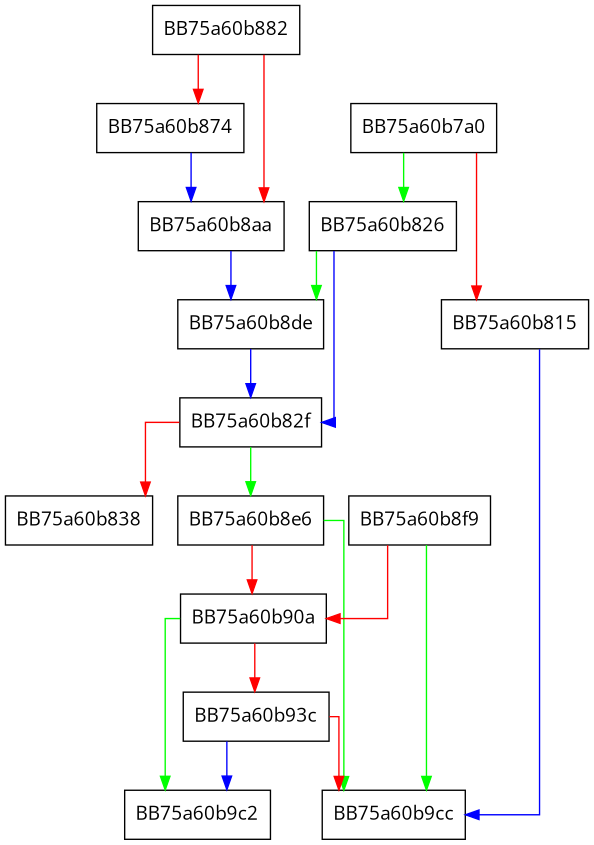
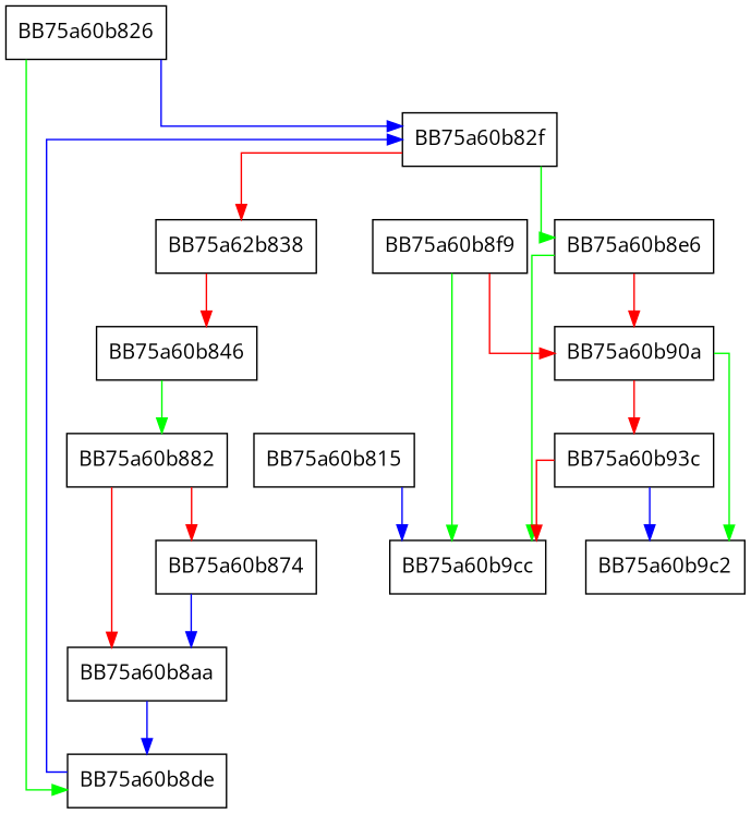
  digraph {
    fontname="Open Sans"
    splines=ortho
    node [fontname="Open Sans" shape=box]
    edge [color=red fontname="Open Sans"]
-   BB75a60b7a0
    BB75a60b826
    n3 [label=BB75a60b815]
    BB75a60b82f
    BB75a60b8de
    BB75a60b9cc
    BB75a60b8e6
-   BB75a60b838
+   BB75a60b838 [label=BB75a62b838]
    BB75a60b90a
+   BB75a60b846
    BB75a60b8f9
    BB75a60b882
    BB75a60b874
    BB75a60b8aa
    BB75a60b9c2
    BB75a60b93c
-   BB75a60b7a0 -> BB75a60b826 [color=green]
-   BB75a60b7a0 -> n3
    BB75a60b826 -> BB75a60b82f [color=blue]
    BB75a60b826 -> BB75a60b8de [color=green]
    n3 -> BB75a60b9cc [color=blue]
    BB75a60b82f -> BB75a60b8e6 [color=green]
    BB75a60b82f -> BB75a60b838
    BB75a60b8de -> BB75a60b82f [color=blue]
    BB75a60b8e6 -> BB75a60b9cc [color=green]
    BB75a60b8e6 -> BB75a60b90a
+   BB75a60b838 -> BB75a60b846
    BB75a60b90a -> BB75a60b9c2 [color=green]
    BB75a60b90a -> BB75a60b93c
+   BB75a60b846 -> BB75a60b882 [color=green]
    BB75a60b8f9 -> BB75a60b9cc [color=green]
    BB75a60b8f9 -> BB75a60b90a
    BB75a60b882 -> BB75a60b874
    BB75a60b882 -> BB75a60b8aa
    BB75a60b874 -> BB75a60b8aa [color=blue]
    BB75a60b8aa -> BB75a60b8de [color=blue]
    BB75a60b93c -> BB75a60b9cc
    BB75a60b93c -> BB75a60b9c2 [color=blue]
  }
